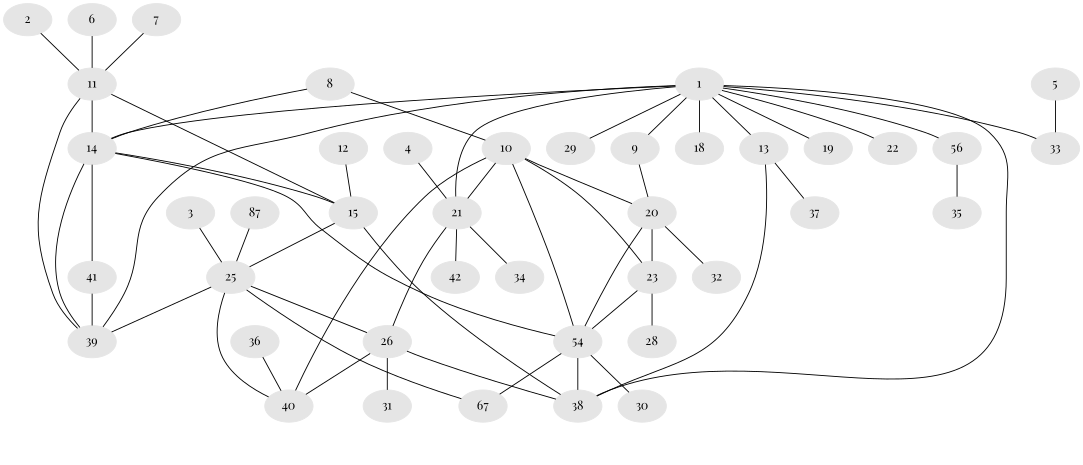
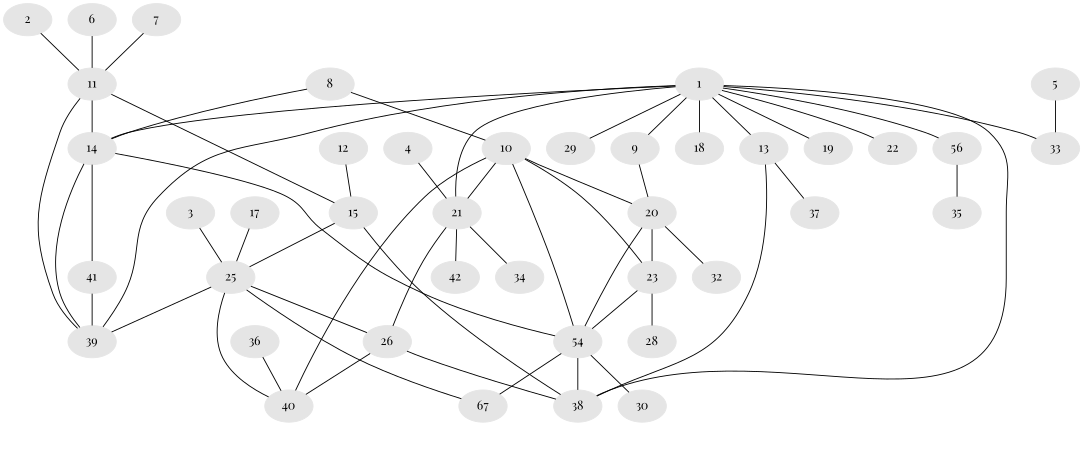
  graph {
    fontname="Playfair Display"
    node [color=gray90 fontname="Playfair Display" style=filled]
    edge [fontname="Playfair Display" weight=1.0]
    1
    9
    13
    14
    n5 [label=56]
    18
    19
    21
    22
    29
    33
    38
    39
    20
    37
    15
    n17 [label=54]
    41
    35
    23
    32
    26
    34
    42
    2
    11
    3
    25
    40
    n30 [label=67]
    4
    5
    6
    7
    8
    10
    28
    30
    12
-   17 [label=87]
-   31
+   17
    36
    1 -- 9
    1 -- 13 [weight=2.0]
    1 -- 14
    1 -- n5
    1 -- 18
    1 -- 19
    1 -- 21 [weight=4.0]
    1 -- 22
    1 -- 29
    1 -- 33
    1 -- 38 [weight=2.0]
    1 -- 39
    9 -- 20
    13 -- 38
    13 -- 37
    14 -- 39
-   14 -- 15
    14 -- n17
    14 -- 41
    n5 -- 35
    21 -- 26
    21 -- 34
    21 -- 42
    20 -- n17
    20 -- 23
    20 -- 32
    15 -- 38
    15 -- 25
    n17 -- 38
    n17 -- n30
    n17 -- 30
    41 -- 39
    23 -- n17
    23 -- 28
    26 -- 38
    26 -- 40 [weight=2.0]
-   26 -- 31
    2 -- 11
    11 -- 14
    11 -- 39
    11 -- 15
    3 -- 25
    25 -- 39
    25 -- 26
    25 -- 40 [weight=2.0]
    25 -- n30
    4 -- 21
    5 -- 33
    6 -- 11
    7 -- 11
    8 -- 14
    8 -- 10
    10 -- 21
    10 -- 20
    10 -- n17
    10 -- 23
    10 -- 40
    12 -- 15
    17 -- 25
    36 -- 40
  }
